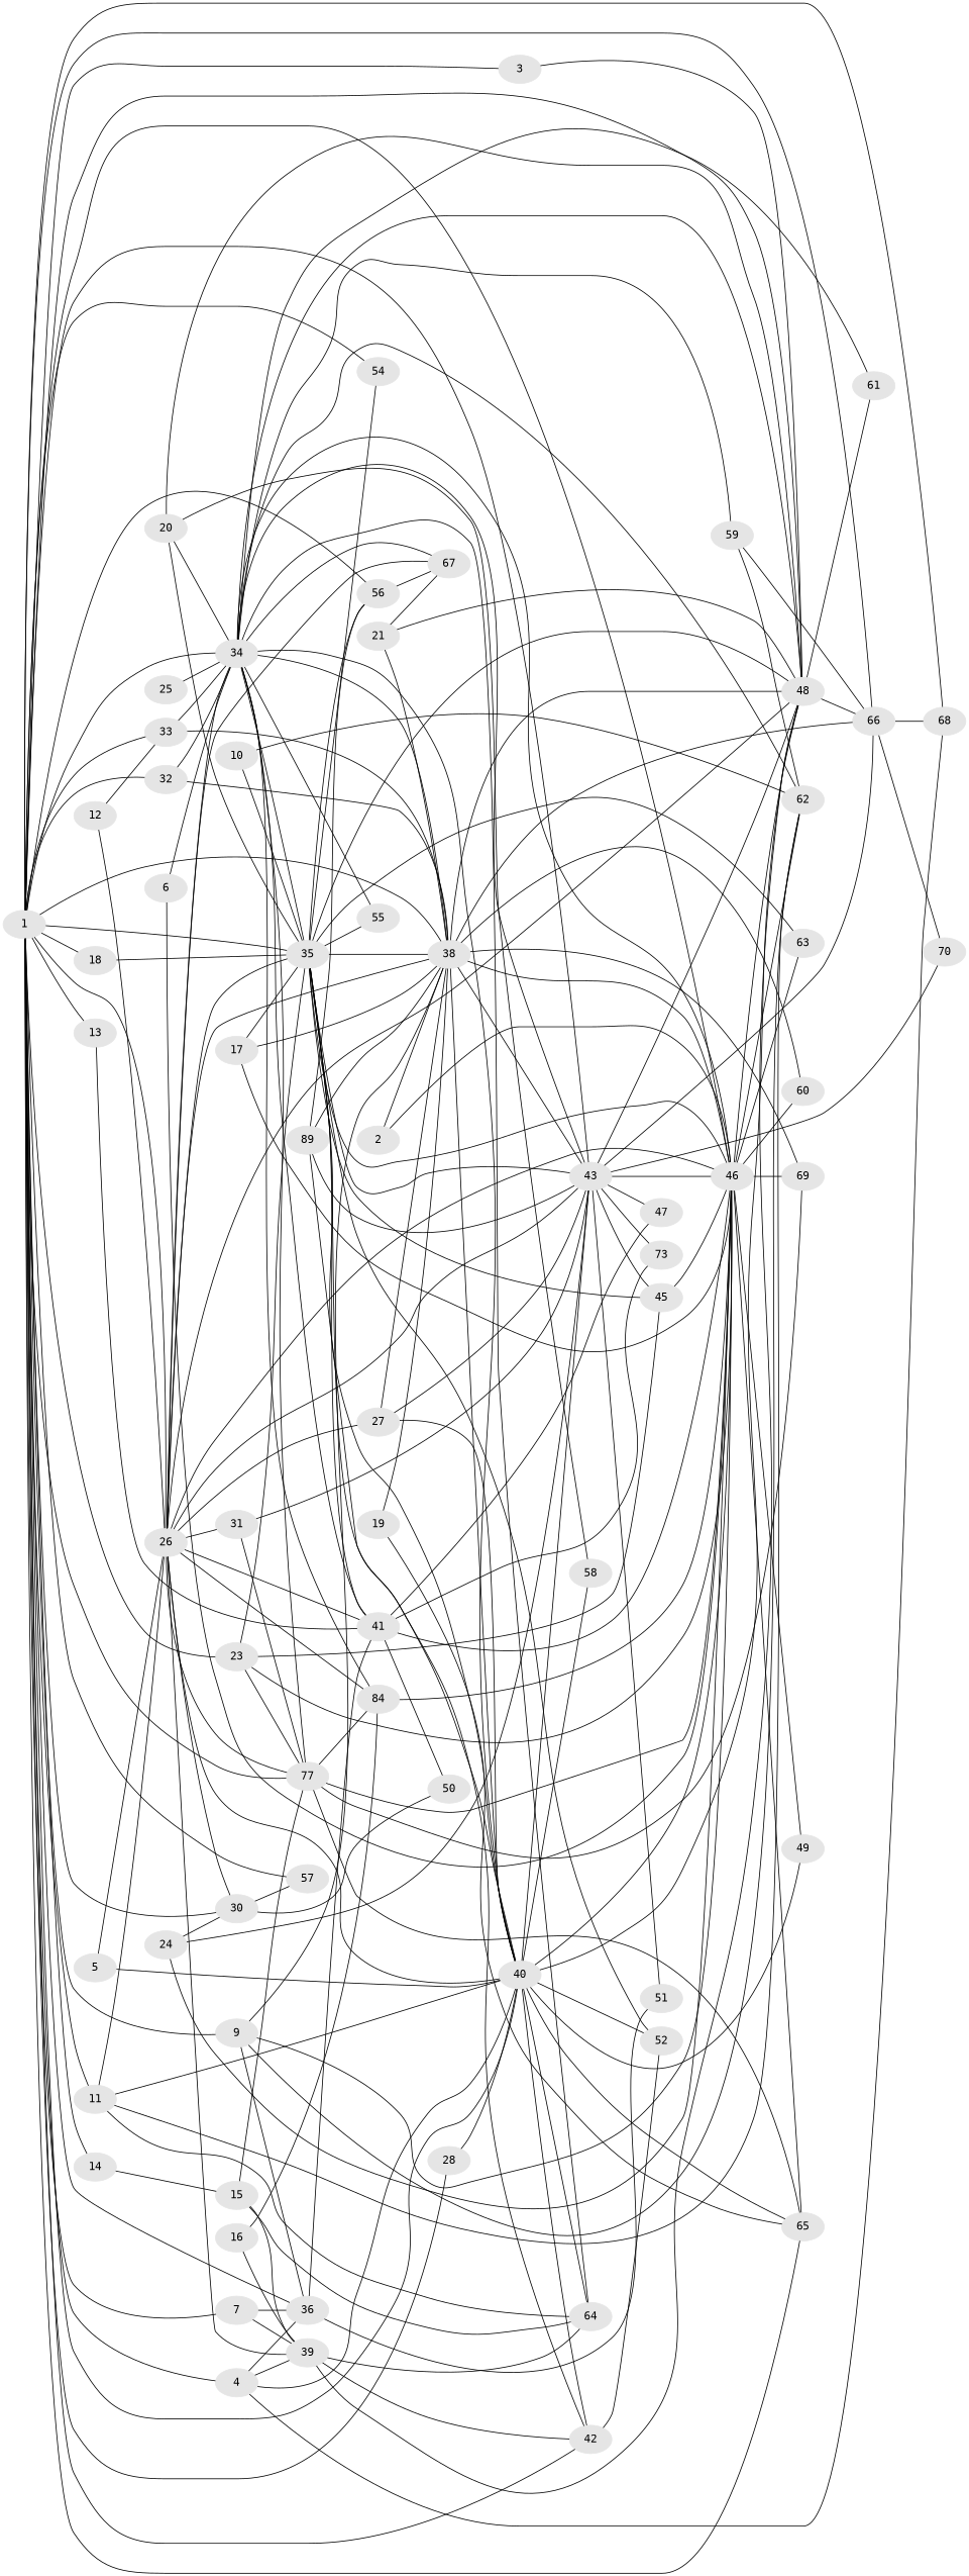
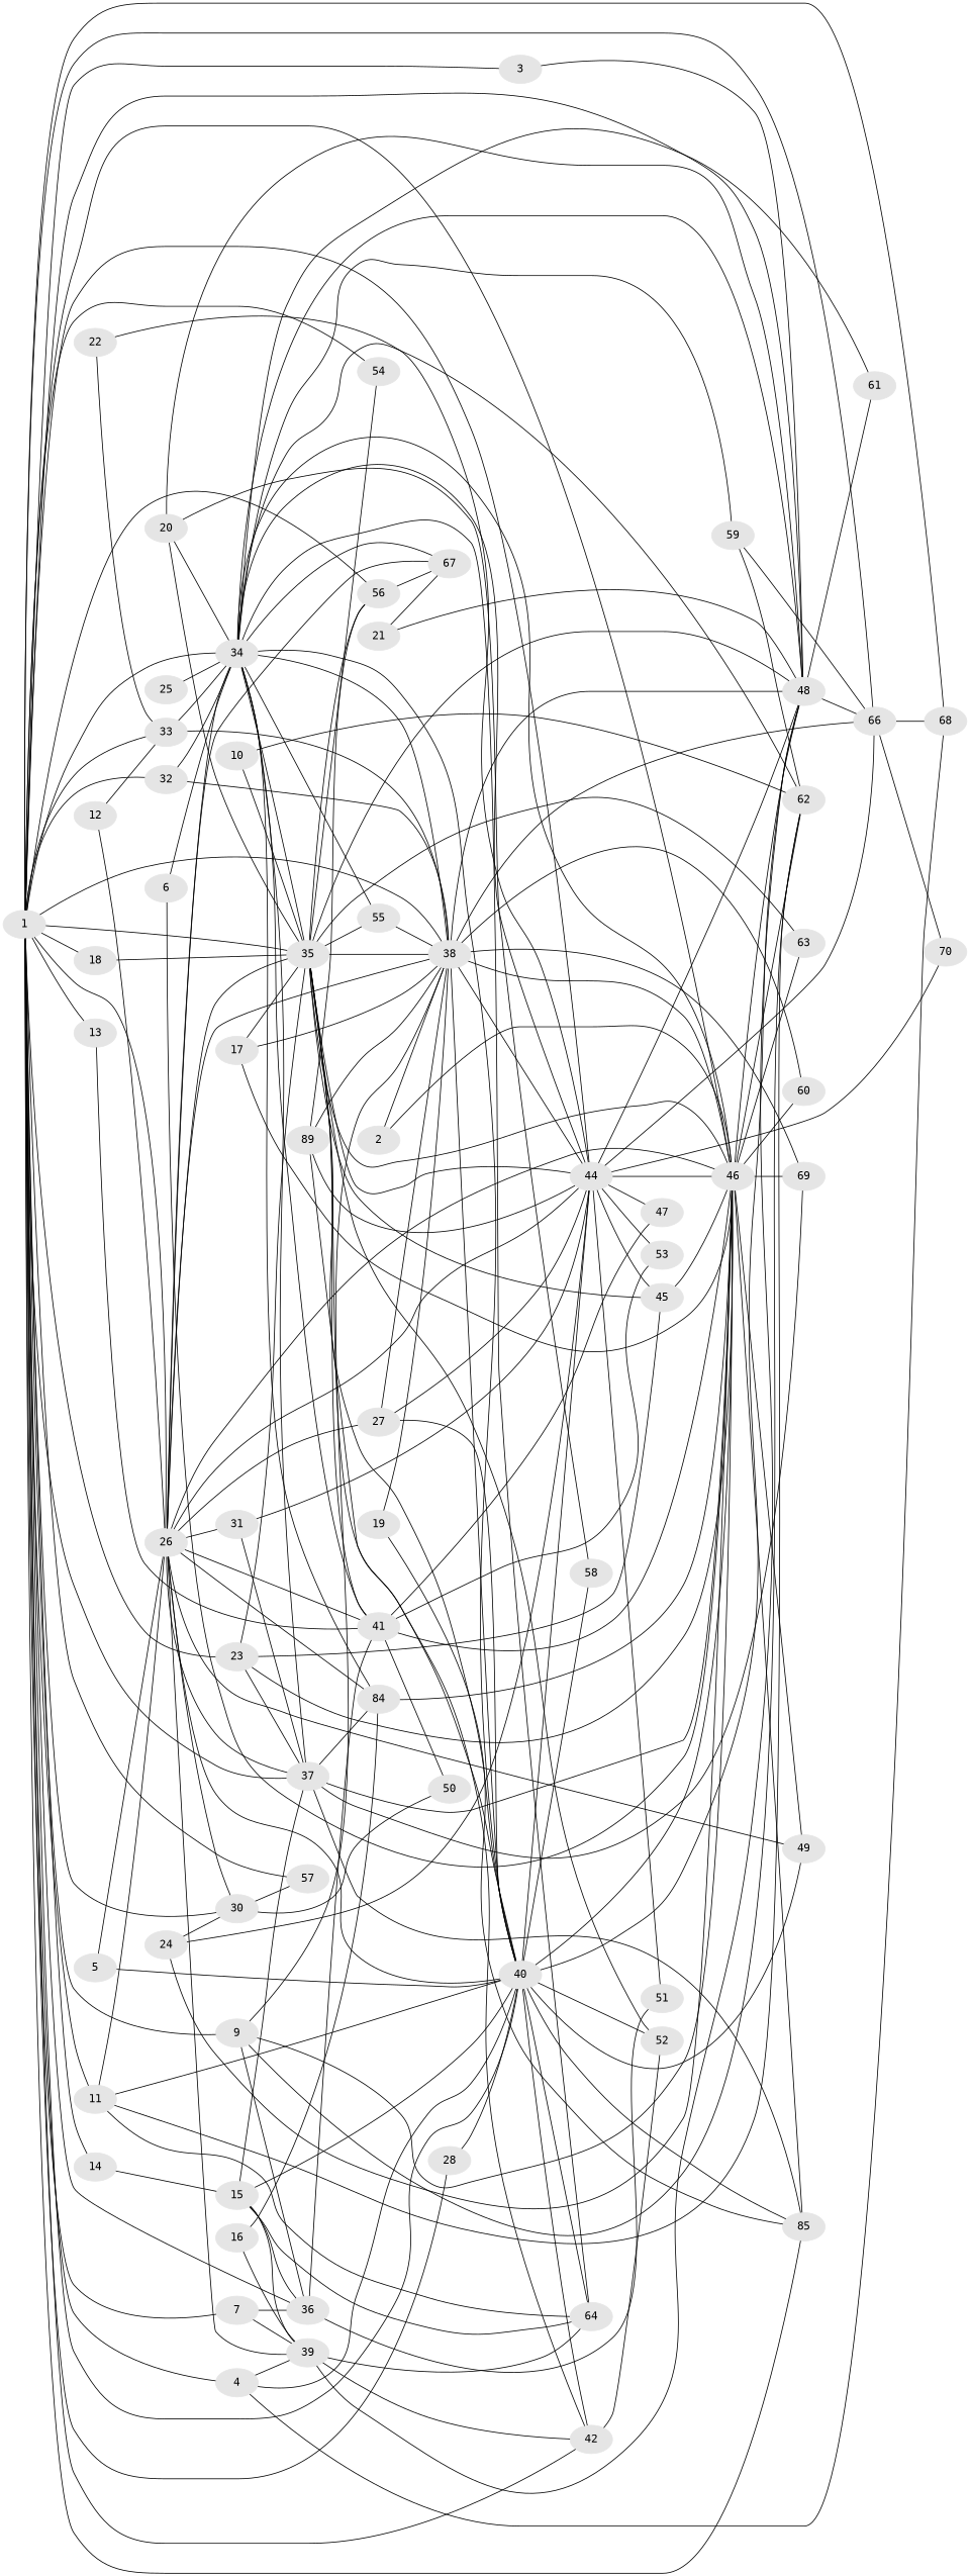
  graph {
    fontname="DejaVu Sans Mono"
    rankdir=LR
    node [color=gray90 fontname="DejaVu Sans Mono" style=filled]
    edge [fontname="DejaVu Sans Mono" weight=1.0]
    1
    3
    4
    7
    11
    13
    14
    18
    23
    26
    28
    30
    32
    33
    34
    35
    36
-   37 [label=77]
+   37
    38
    40
    42
-   43
+   43 [label=44]
    46
    48
    54
    56
    57
-   65
+   65 [label=85]
    66
    68
    9
    39
    62
    64
    41
    15
    45
    25
    n39 [label=84]
    67
    27
    31
    50
    55
    59
    61
    52
    63
    51
    69
    60
    58
    49
    47
-   53 [label=73]
+   53
    70
    2
    5
    6
    10
    12
    16
    17
    19
    20
    21
+   22
    24
    n69 [label=89]
    1 -- 3
    1 -- 4
    1 -- 7
    1 -- 11
    1 -- 13 [weight=2.0]
    1 -- 14
    1 -- 18
    1 -- 23
    1 -- 26 [weight=2.0]
    1 -- 28
    1 -- 30
    1 -- 32
    1 -- 33
    1 -- 34 [weight=2.0]
    1 -- 35 [weight=2.0]
    1 -- 36
    1 -- 37
    1 -- 38 [weight=2.0]
    1 -- 40 [weight=2.0]
    1 -- 42
    1 -- 43 [weight=2.0]
    1 -- 46 [weight=4.0]
    1 -- 48 [weight=2.0]
    1 -- 54
    1 -- 56
    1 -- 57
    1 -- 65
    1 -- 66
    1 -- 68
    1 -- 9
    3 -- 48
-   4 -- 36
+   15 -- 36
    4 -- 40
    4 -- 68
    4 -- 39
    7 -- 36
    7 -- 39
    11 -- 26
    11 -- 40
    11 -- 62
    11 -- 64
    13 -- 41
    14 -- 15
    18 -- 35
    23 -- 35
    23 -- 37
    23 -- 46
    23 -- 45
    26 -- 30
    26 -- 34
    26 -- 35
    26 -- 37
    26 -- 38
    26 -- 40 [weight=3.0]
    26 -- 43
    26 -- 46
-   26 -- 48
+   26 -- 49
    26 -- 39 [weight=2.0]
    26 -- 41
    26 -- n39
    26 -- 67
    26 -- 27
    26 -- 31
    28 -- 40
    30 -- 57
    30 -- 50
    32 -- 34
    32 -- 38
    33 -- 34
    33 -- 38
    34 -- 35 [weight=2.0]
    34 -- 37
    34 -- 38 [weight=2.0]
    34 -- 40
    34 -- 43
    34 -- 46
    34 -- 48
    34 -- 62
    34 -- 64
    34 -- 41
    34 -- n39
    34 -- 67
    34 -- 55
    34 -- 59
    34 -- 61
    35 -- 38 [weight=3.0]
    35 -- 40
    35 -- 42
    35 -- 43 [weight=2.0]
    35 -- 46
    35 -- 48
    35 -- 54
    35 -- 56
    35 -- 41 [weight=2.0]
    35 -- 45
    35 -- 55
    35 -- 52
    35 -- 63
    36 -- 41
    36 -- 51
    37 -- 46
    37 -- 65
    37 -- n39
    37 -- 69
    38 -- 40 [weight=3.0]
    38 -- 43
    38 -- 46 [weight=3.0]
    38 -- 48 [weight=2.0]
    38 -- 66
    38 -- 69
    38 -- 60
    40 -- 42
    40 -- 43 [weight=2.0]
    40 -- 46
    40 -- 48
    40 -- 65 [weight=2.0]
    40 -- 64
    40 -- 52
    40 -- 58
    40 -- 49
    42 -- 52
    43 -- 46 [weight=2.0]
    43 -- 48
    43 -- 66
    43 -- 45
    43 -- 51
    43 -- 47
    43 -- 53
    43 -- 70
    46 -- 48 [weight=2.0]
    46 -- 65
    46 -- 62
    46 -- 63
    46 -- 69
    46 -- 60
    46 -- 49
    48 -- 66
    48 -- 61
    56 -- 67
    66 -- 68
    66 -- 70
    9 -- 36
    9 -- 38
    9 -- 46
    9 -- 62
    39 -- 42
    39 -- 48
    39 -- 64
    41 -- 46
    41 -- 50
    41 -- 47
    41 -- 53
    15 -- 37
+   15 -- 40
    15 -- 39
    15 -- 64
    45 -- 46
    25 -- 34
    n39 -- 46
    27 -- 38
    27 -- 40
    27 -- 43
    31 -- 37
    31 -- 43
    59 -- 66
    59 -- 62
    2 -- 38
    2 -- 46
    5 -- 26
    5 -- 40
    6 -- 34
    6 -- 46
    10 -- 35
    10 -- 62
    12 -- 26
    12 -- 33
    16 -- 39
    16 -- n39
    17 -- 35
    17 -- 38
    17 -- 46
    19 -- 38
    19 -- 65
    20 -- 34
    20 -- 35
    20 -- 48
    20 -- 58
-   21 -- 38 [weight=2.0]
+   55 -- 38 [weight=2.0]
    21 -- 48
    21 -- 67
+   22 -- 33
+   22 -- 43
    24 -- 30
    24 -- 43
    24 -- 46
    n69 -- 38 [weight=2.0]
    n69 -- 40
    n69 -- 43
    n69 -- 56
  }
